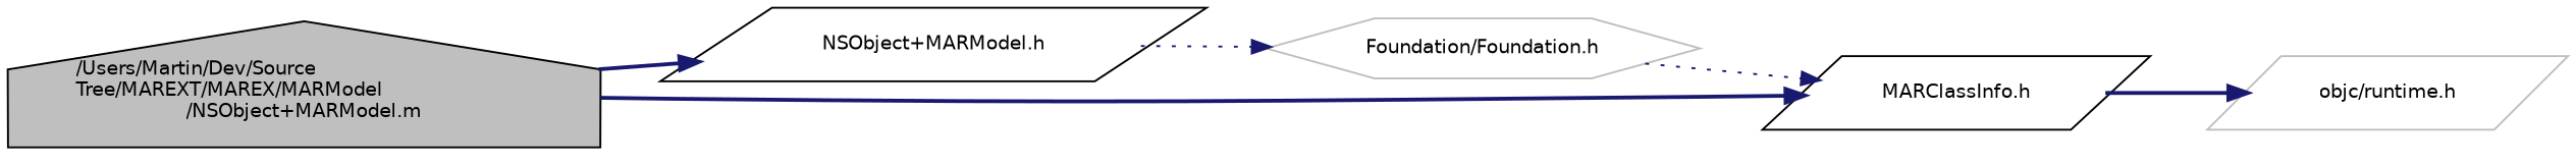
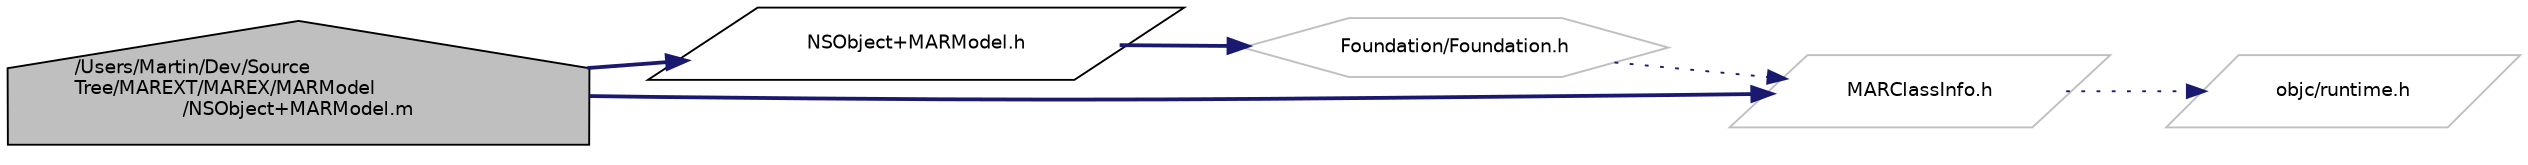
  digraph {
    rankdir=LR
    node [color=black fillcolor=white fontname=Helvetica fontsize=10 shape=parallelogram style=filled]
    edge [color=midnightblue fontname=Helvetica fontsize=10 labelfontname=Helvetica labelfontsize=10 style=bold]
    n1 [fillcolor=grey75 fontcolor=black height=0.2 label="/Users/Martin/Dev/Source\lTree/MAREXT/MAREX/MARModel\l/NSObject+MARModel.m" shape=house width=0.4]
    n2 [height=0.2 label="NSObject+MARModel.h" width=0.4]
-   n3 [height=0.2 label="MARClassInfo.h" width=0.4]
+   n3 [color=grey75 height=0.2 label="MARClassInfo.h" width=0.4]
    n4 [color=grey75 height=0.2 label="Foundation/Foundation.h" shape=hexagon width=0.4]
    n5 [color=grey75 height=0.2 label="objc/runtime.h" width=0.4]
    n1 -> n2
    n1 -> n3
-   n2 -> n4 [style=dotted]
-   n3 -> n5
+   n2 -> n4
+   n3 -> n5 [style=dotted]
    n4 -> n3 [style=dotted]
  }
